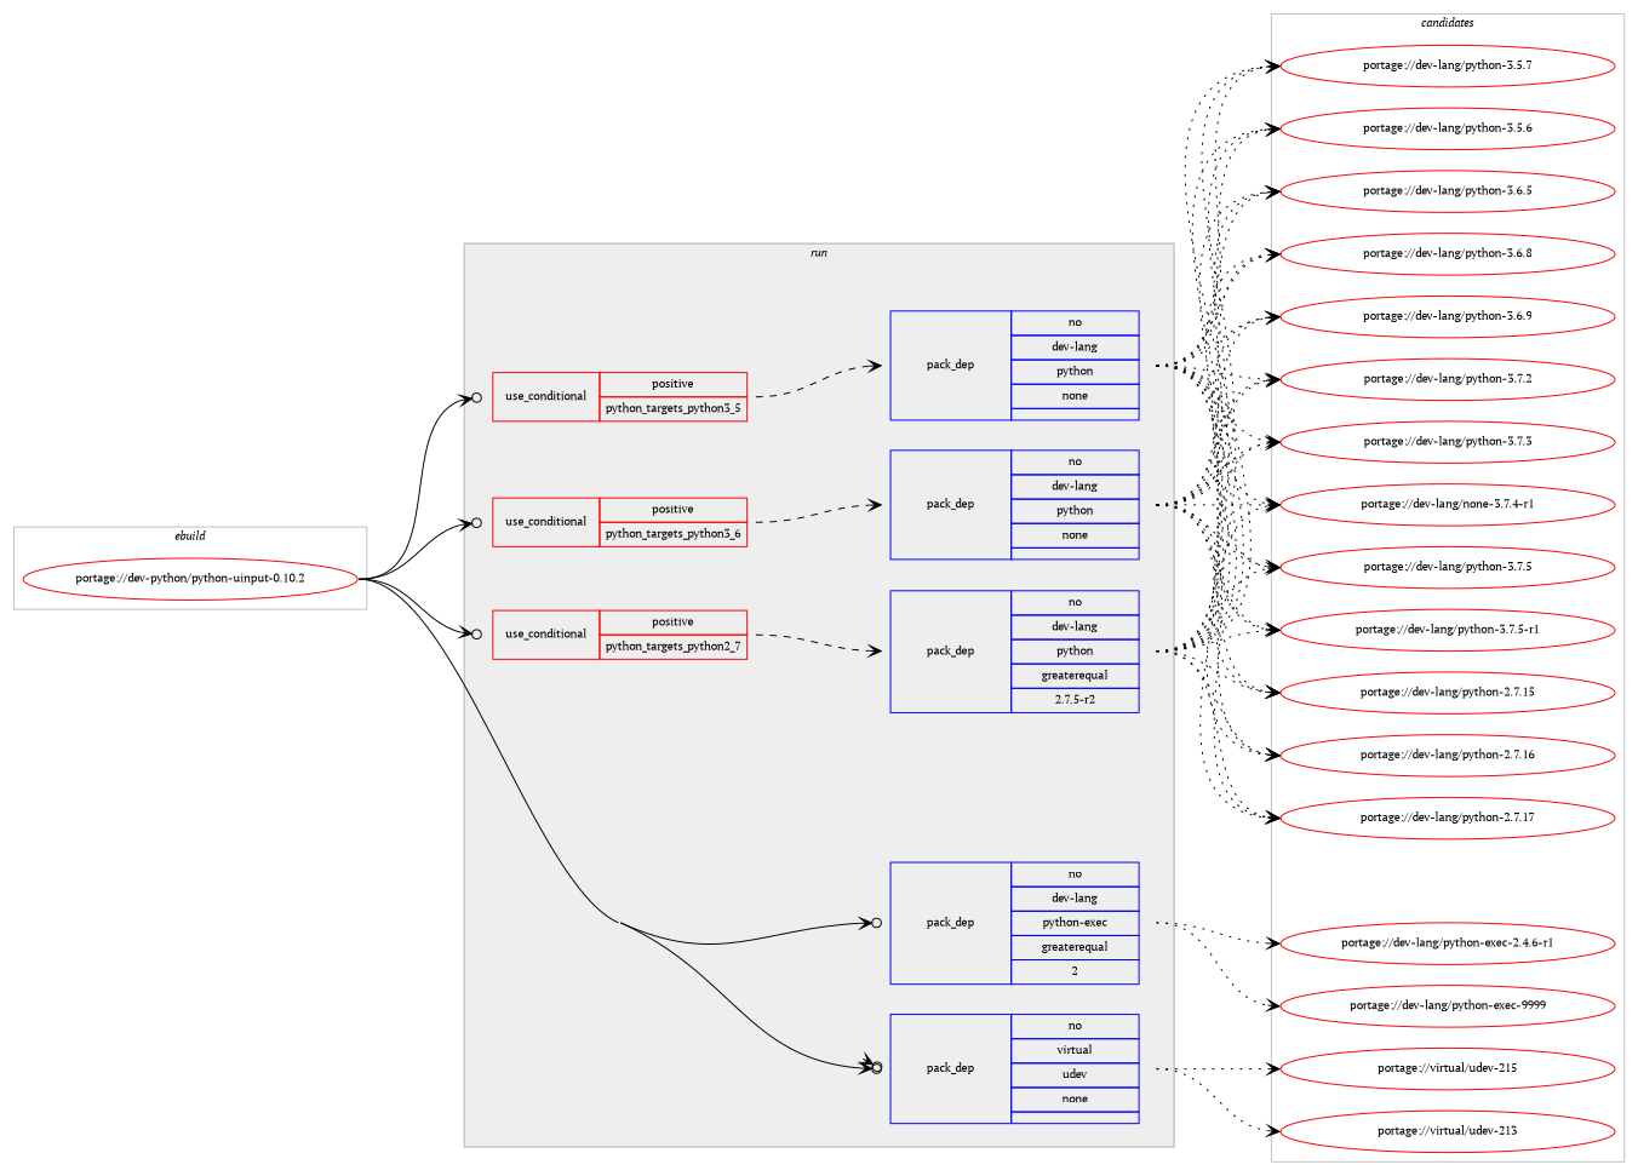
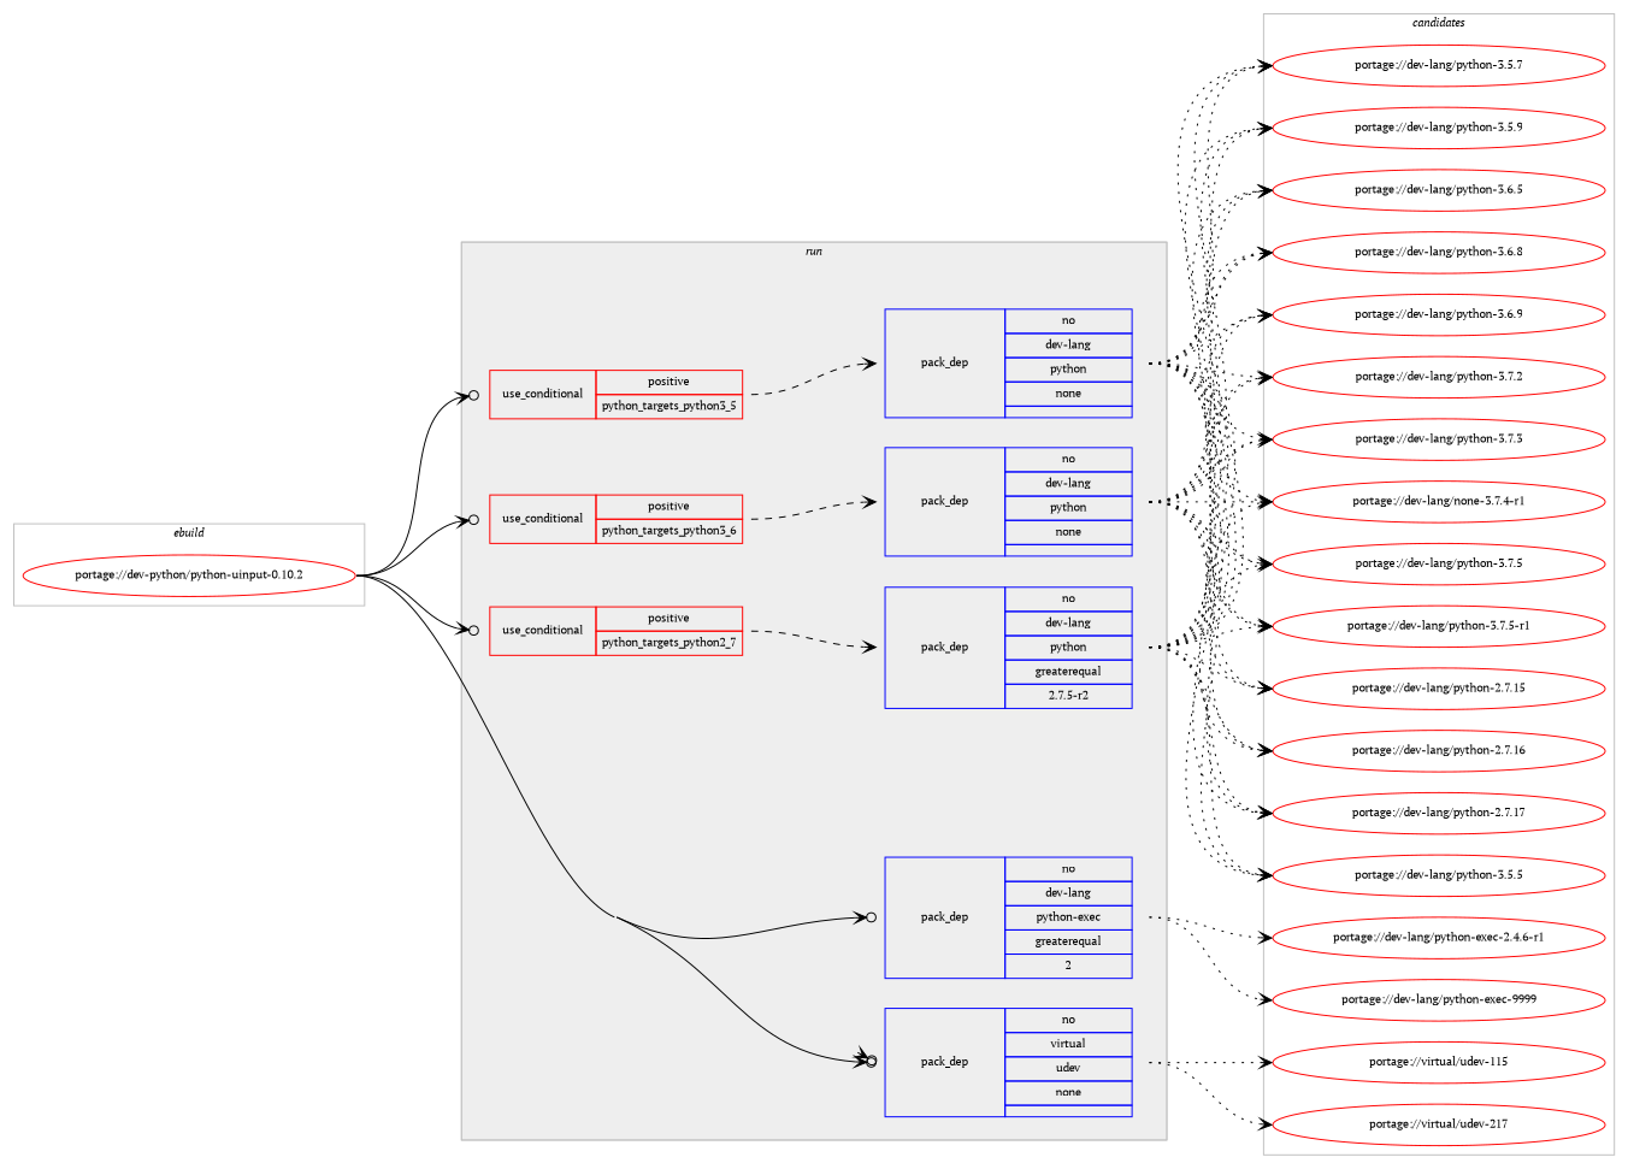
  digraph {
    compound=true
    concentrate=true
    fontname="PT Serif"
    fontsize=10
    newrank=true
    rankdir=LR
    ranksep=1.5
    node [color=red fontname="PT Serif" fontsize=10]
    edge [arrowhead=vee fontname="PT Serif" headport=w style=dotted tailport=e weight=100]
    n1 [label="portage://dev-python/python-uinput-0.10.2" width=4]
    n2 [color=blue label=<<TABLE BORDER="0" CELLBORDER="1" CELLSPACING="0" CELLPADDING="4" WIDTH="220"><TR><TD ROWSPAN="6" CELLPADDING="30">pack_dep</TD></TR><TR><TD WIDTH="110">no</TD></TR><TR><TD>dev-lang</TD></TR><TR><TD>python</TD></TR><TR><TD>greaterequal</TD></TR><TR><TD>2.7.5-r2</TD></TR></TABLE>> shape=none]
    n3 [label=<<TABLE BORDER="0" CELLBORDER="1" CELLSPACING="0" CELLPADDING="4"><TR><TD ROWSPAN="3" CELLPADDING="10">use_conditional</TD></TR><TR><TD>positive</TD></TR><TR><TD>python_targets_python2_7</TD></TR></TABLE>> shape=none]
    n4 [color=blue label=<<TABLE BORDER="0" CELLBORDER="1" CELLSPACING="0" CELLPADDING="4" WIDTH="220"><TR><TD ROWSPAN="6" CELLPADDING="30">pack_dep</TD></TR><TR><TD WIDTH="110">no</TD></TR><TR><TD>dev-lang</TD></TR><TR><TD>python</TD></TR><TR><TD>none</TD></TR><TR><TD></TD></TR></TABLE>> shape=none]
    n5 [label=<<TABLE BORDER="0" CELLBORDER="1" CELLSPACING="0" CELLPADDING="4"><TR><TD ROWSPAN="3" CELLPADDING="10">use_conditional</TD></TR><TR><TD>positive</TD></TR><TR><TD>python_targets_python3_5</TD></TR></TABLE>> shape=none]
    n6 [color=blue label=<<TABLE BORDER="0" CELLBORDER="1" CELLSPACING="0" CELLPADDING="4" WIDTH="220"><TR><TD ROWSPAN="6" CELLPADDING="30">pack_dep</TD></TR><TR><TD WIDTH="110">no</TD></TR><TR><TD>dev-lang</TD></TR><TR><TD>python</TD></TR><TR><TD>none</TD></TR><TR><TD></TD></TR></TABLE>> shape=none]
    n7 [label=<<TABLE BORDER="0" CELLBORDER="1" CELLSPACING="0" CELLPADDING="4"><TR><TD ROWSPAN="3" CELLPADDING="10">use_conditional</TD></TR><TR><TD>positive</TD></TR><TR><TD>python_targets_python3_6</TD></TR></TABLE>> shape=none]
    n8 [color=blue label=<<TABLE BORDER="0" CELLBORDER="1" CELLSPACING="0" CELLPADDING="4" WIDTH="220"><TR><TD ROWSPAN="6" CELLPADDING="30">pack_dep</TD></TR><TR><TD WIDTH="110">no</TD></TR><TR><TD>dev-lang</TD></TR><TR><TD>python-exec</TD></TR><TR><TD>greaterequal</TD></TR><TR><TD>2</TD></TR></TABLE>> shape=none]
    n9 [color=blue label=<<TABLE BORDER="0" CELLBORDER="1" CELLSPACING="0" CELLPADDING="4" WIDTH="220"><TR><TD ROWSPAN="6" CELLPADDING="30">pack_dep</TD></TR><TR><TD WIDTH="110">no</TD></TR><TR><TD>virtual</TD></TR><TR><TD>udev</TD></TR><TR><TD>none</TD></TR><TR><TD></TD></TR></TABLE>> shape=none]
    n10 [label="portage://dev-lang/python-2.7.15" width=4]
    n11 [label="portage://dev-lang/python-2.7.16" width=4]
    n12 [label="portage://dev-lang/python-2.7.17" width=4]
+   n13 [label="portage://dev-lang/python-3.5.5" width=4]
    n14 [label="portage://dev-lang/python-3.5.7" width=4]
-   n15 [label="portage://dev-lang/python-3.5.6" width=4]
+   n15 [label="portage://dev-lang/python-3.5.9" width=4]
    n16 [label="portage://dev-lang/python-3.6.5" width=4]
    n17 [label="portage://dev-lang/python-3.6.8" width=4]
    n18 [label="portage://dev-lang/python-3.6.9" width=4]
    n19 [label="portage://dev-lang/python-3.7.2" width=4]
    n20 [label="portage://dev-lang/python-3.7.3" width=4]
    n21 [label="portage://dev-lang/none-3.7.4-r1" width=4]
    n22 [label="portage://dev-lang/python-3.7.5" width=4]
    n23 [label="portage://dev-lang/python-3.7.5-r1" width=4]
    n24 [label="portage://dev-lang/python-exec-2.4.6-r1" width=4]
    n25 [label="portage://dev-lang/python-exec-9999" width=4]
-   n26 [label="portage://virtual/udev-215" width=4]
-   n27 [label="portage://virtual/udev-213" width=4]
+   n26 [label="portage://virtual/udev-115" width=4]
+   n27 [label="portage://virtual/udev-217" width=4]
    subgraph cluster_1 {
      color=gray
      label=<<i>ebuild</i>>
      rank=same
      n1
    }
    subgraph cluster_2 {
      color=gray
      label=<<i>dependencies</i>>
      subgraph cluster_3 {
        color=gray
        fillcolor="#eeeeee"
        label=<<i>compile</i>>
        style=filled
      }
      subgraph cluster_4 {
        color=gray
        fillcolor="#eeeeee"
        label=<<i>compile and run</i>>
        style=filled
        subgraph sub_5 {
          color=gray
          fillcolor="#eeeeee"
          label=<<i>compile and run</i>>
          style=filled
          n3
          subgraph sub_6 {
            color=gray
            fillcolor="#eeeeee"
            label=<<i>compile and run</i>>
            style=filled
            n2
          }
        }
        subgraph sub_7 {
          color=gray
          fillcolor="#eeeeee"
          label=<<i>compile and run</i>>
          style=filled
          n5
          subgraph sub_8 {
            color=gray
            fillcolor="#eeeeee"
            label=<<i>compile and run</i>>
            style=filled
            n4
          }
        }
        subgraph sub_9 {
          color=gray
          fillcolor="#eeeeee"
          label=<<i>compile and run</i>>
          style=filled
          n7
          subgraph sub_10 {
            color=gray
            fillcolor="#eeeeee"
            label=<<i>compile and run</i>>
            style=filled
            n6
          }
        }
        subgraph sub_11 {
          color=gray
          fillcolor="#eeeeee"
          label=<<i>compile and run</i>>
          style=filled
          n8
        }
        subgraph sub_12 {
          color=gray
          fillcolor="#eeeeee"
          label=<<i>compile and run</i>>
          style=filled
          n9
        }
      }
      subgraph cluster_13 {
        color=gray
        fillcolor="#eeeeee"
        label=<<i>run</i>>
        style=filled
      }
    }
    subgraph cluster_14 {
      color=gray
      label=<<i>candidates</i>>
      rank=same
      subgraph sub_15 {
        color=black
        label=<<i>candidates</i>>
        nodesep=1
        rank=same
        n10
        n11
        n12
+       n13
        n14
        n15
        n16
        n17
        n18
        n19
        n20
        n21
        n22
        n23
      }
      subgraph sub_16 {
        color=black
        label=<<i>candidates</i>>
        nodesep=1
        rank=same
        n10
        n11
        n12
+       n13
        n14
        n15
        n16
        n17
        n18
        n19
        n20
        n21
        n22
        n23
      }
      subgraph sub_17 {
        color=black
        label=<<i>candidates</i>>
        nodesep=1
        rank=same
        n10
        n11
        n12
+       n13
        n14
        n15
        n16
        n17
        n18
        n19
        n20
        n21
        n22
        n23
      }
      subgraph sub_18 {
        color=black
        label=<<i>candidates</i>>
        nodesep=1
        rank=same
        n24
        n25
      }
      subgraph sub_19 {
        color=black
        label=<<i>candidates</i>>
        nodesep=1
        rank=same
        n26
        n27
      }
    }
    n1 -> n3 [arrowhead=odotvee style=solid weight=20]
    n1 -> n5 [arrowhead=odotvee style=solid weight=20]
    n1 -> n7 [arrowhead=odotvee style=solid weight=20]
    n1 -> n8 [arrowhead=odotvee style=solid weight=20]
    n1 -> n9 [arrowhead=odotvee style=solid weight=20]
    n2 -> n10
    n2 -> n11
    n2 -> n12
+   n2 -> n13
    n2 -> n14
    n2 -> n15
    n2 -> n16
    n2 -> n17
    n2 -> n18
    n2 -> n19
    n2 -> n20
    n2 -> n21
    n2 -> n22
    n2 -> n23
    n3 -> n2 [style=dashed weight=20]
    n4 -> n10
    n4 -> n11
    n4 -> n12
+   n4 -> n13
    n4 -> n14
    n4 -> n15
    n4 -> n16
    n4 -> n17
    n4 -> n18
    n4 -> n19
    n4 -> n20
    n4 -> n21
    n4 -> n22
    n4 -> n23
    n5 -> n4 [style=dashed weight=20]
    n6 -> n10
    n6 -> n11
    n6 -> n12
+   n6 -> n13
    n6 -> n14
    n6 -> n15
    n6 -> n16
    n6 -> n17
    n6 -> n18
    n6 -> n19
    n6 -> n20
    n6 -> n21
    n6 -> n22
    n6 -> n23
    n7 -> n6 [style=dashed weight=20]
    n8 -> n24
    n8 -> n25
    n9 -> n26
    n9 -> n27
  }
